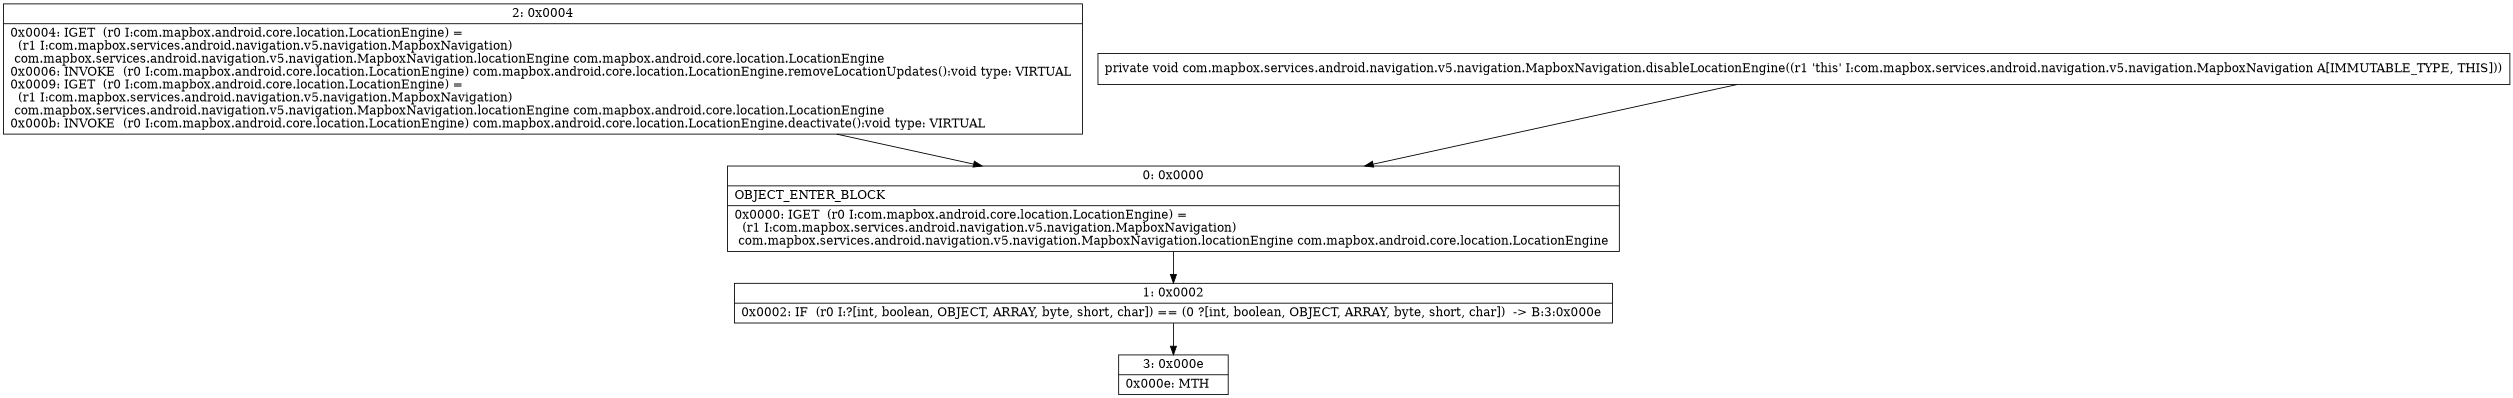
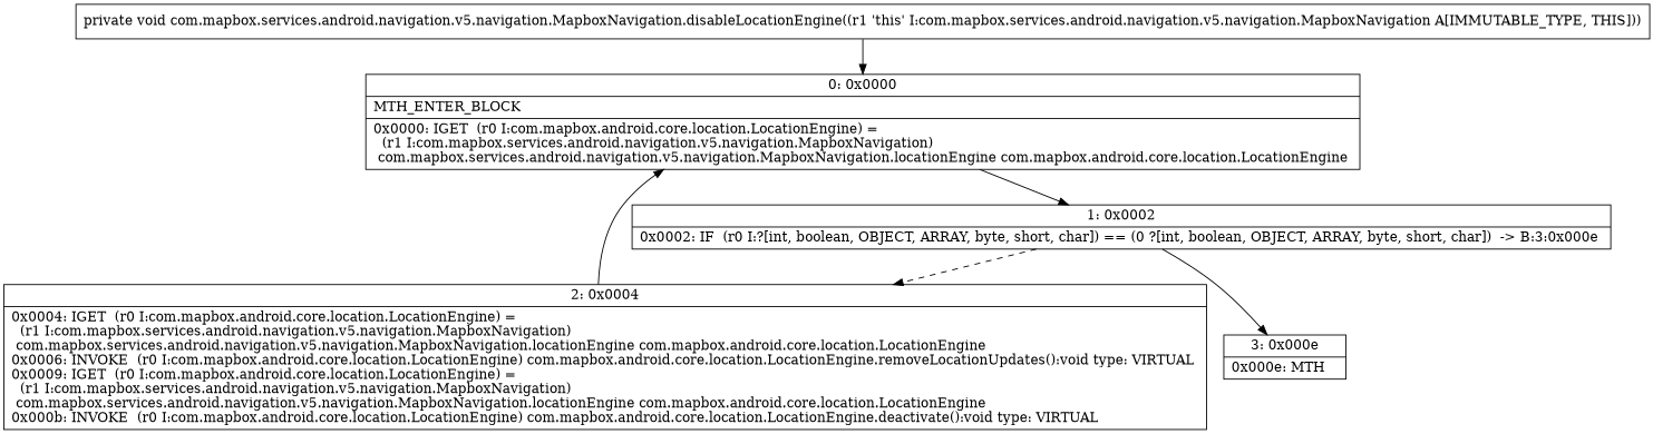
  digraph {
    node [shape=record]
-   n1 [label="{0\:\ 0x0000|OBJECT_ENTER_BLOCK\l|0x0000: IGET  (r0 I:com.mapbox.android.core.location.LocationEngine) = \l  (r1 I:com.mapbox.services.android.navigation.v5.navigation.MapboxNavigation)\l com.mapbox.services.android.navigation.v5.navigation.MapboxNavigation.locationEngine com.mapbox.android.core.location.LocationEngine \l}"]
+   n1 [label="{0\:\ 0x0000|MTH_ENTER_BLOCK\l|0x0000: IGET  (r0 I:com.mapbox.android.core.location.LocationEngine) = \l  (r1 I:com.mapbox.services.android.navigation.v5.navigation.MapboxNavigation)\l com.mapbox.services.android.navigation.v5.navigation.MapboxNavigation.locationEngine com.mapbox.android.core.location.LocationEngine \l}"]
    n2 [label="{1\:\ 0x0002|0x0002: IF  (r0 I:?[int, boolean, OBJECT, ARRAY, byte, short, char]) == (0 ?[int, boolean, OBJECT, ARRAY, byte, short, char])  \-\> B:3:0x000e \l}"]
    n3 [label="{2\:\ 0x0004|0x0004: IGET  (r0 I:com.mapbox.android.core.location.LocationEngine) = \l  (r1 I:com.mapbox.services.android.navigation.v5.navigation.MapboxNavigation)\l com.mapbox.services.android.navigation.v5.navigation.MapboxNavigation.locationEngine com.mapbox.android.core.location.LocationEngine \l0x0006: INVOKE  (r0 I:com.mapbox.android.core.location.LocationEngine) com.mapbox.android.core.location.LocationEngine.removeLocationUpdates():void type: VIRTUAL \l0x0009: IGET  (r0 I:com.mapbox.android.core.location.LocationEngine) = \l  (r1 I:com.mapbox.services.android.navigation.v5.navigation.MapboxNavigation)\l com.mapbox.services.android.navigation.v5.navigation.MapboxNavigation.locationEngine com.mapbox.android.core.location.LocationEngine \l0x000b: INVOKE  (r0 I:com.mapbox.android.core.location.LocationEngine) com.mapbox.android.core.location.LocationEngine.deactivate():void type: VIRTUAL \l}"]
    n4 [label="{3\:\ 0x000e|0x000e: MTH   \l}"]
    n5 [label="{private void com.mapbox.services.android.navigation.v5.navigation.MapboxNavigation.disableLocationEngine((r1 'this' I:com.mapbox.services.android.navigation.v5.navigation.MapboxNavigation A[IMMUTABLE_TYPE, THIS])) }"]
    n1 -> n2
+   n2 -> n3 [style=dashed]
    n2 -> n4
    n3 -> n1
    n5 -> n1
  }
